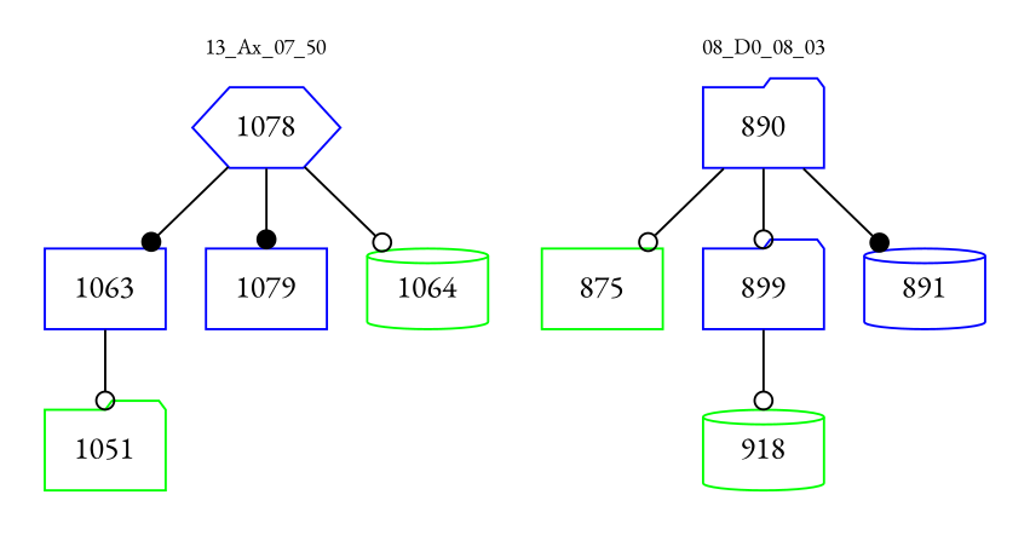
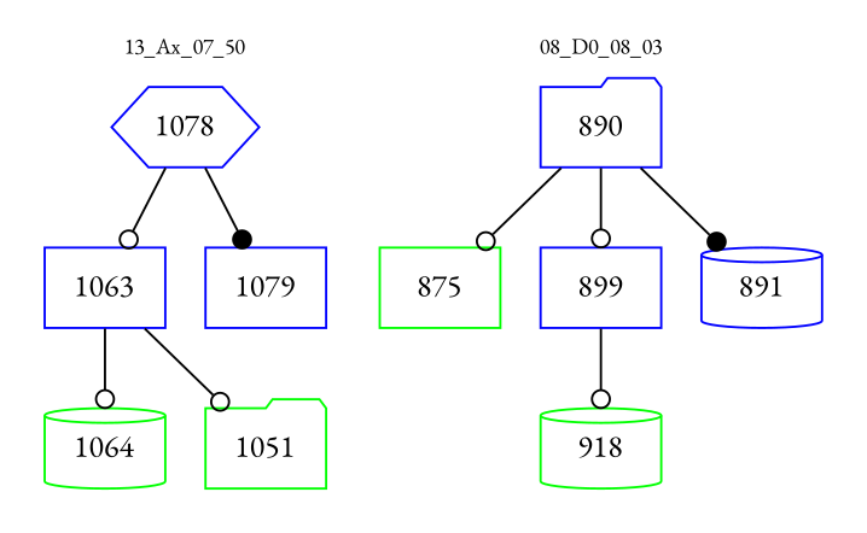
  digraph {
    fontname="EB Garamond"
    node [color=blue fontname="EB Garamond" shape=box]
    edge [arrowhead=odot color=black fontname="EB Garamond"]
    n1 [label=1078 shape=hexagon]
    n2 [label=1063]
    n3 [label=1079]
    n4 [color=green label=1064 shape=cylinder]
    n5 [color=green label=1051 shape=folder]
    n6 [label=890 shape=folder]
    n7 [color=green label=875]
-   n8 [label=899 shape=folder]
+   n8 [label=899]
    n9 [label=891 shape=cylinder]
    n10 [color=green label=918 shape=cylinder]
    subgraph cluster_1 {
      color=white
      fontsize=10
      label="13_Ax_07_50"
      n1
      n2
      n3
      n4
      n5
    }
    subgraph cluster_2 {
      color=white
      fontsize=10
      label="08_D0_08_03"
      n6
      n7
      n8
      n9
      n10
    }
-   n1 -> n2 [arrowhead=dot]
+   n1 -> n2
    n1 -> n3 [arrowhead=dot]
-   n1 -> n4
+   n2 -> n4
    n2 -> n5
    n6 -> n7
    n6 -> n8
    n6 -> n9 [arrowhead=dot]
    n8 -> n10
  }
